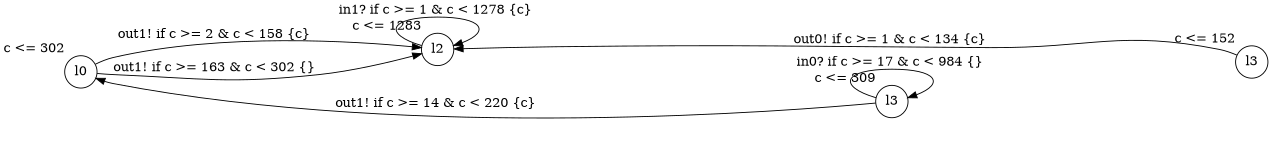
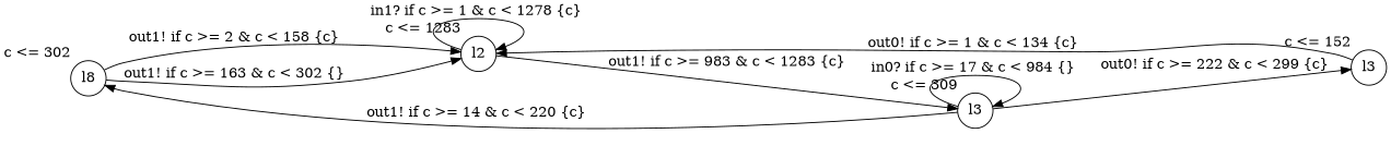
  digraph {
    rankdir=LR
    node [margin=0 shape=circle]
-   n1 [label=l0 xlabel="c <= 302"]
+   n1 [label=l8 xlabel="c <= 302"]
    n2 [label=l2 xlabel="c <= 1283"]
    n3 [label=l3 xlabel="c <= 309"]
    n4 [label=l3 xlabel="c <= 152"]
    n1 -> n2 [label="out1! if c >= 2 & c < 158 {c} "]
    n1 -> n2 [label="out1! if c >= 163 & c < 302 {} "]
    n2 -> n2 [label="in1? if c >= 1 & c < 1278 {c} "]
+   n2 -> n3 [label="out1! if c >= 983 & c < 1283 {c} "]
    n3 -> n1 [label="out1! if c >= 14 & c < 220 {c} "]
    n3 -> n3 [label="in0? if c >= 17 & c < 984 {} "]
+   n3 -> n4 [label="out0! if c >= 222 & c < 299 {c} "]
    n4 -> n2 [label="out0! if c >= 1 & c < 134 {c} "]
  }
